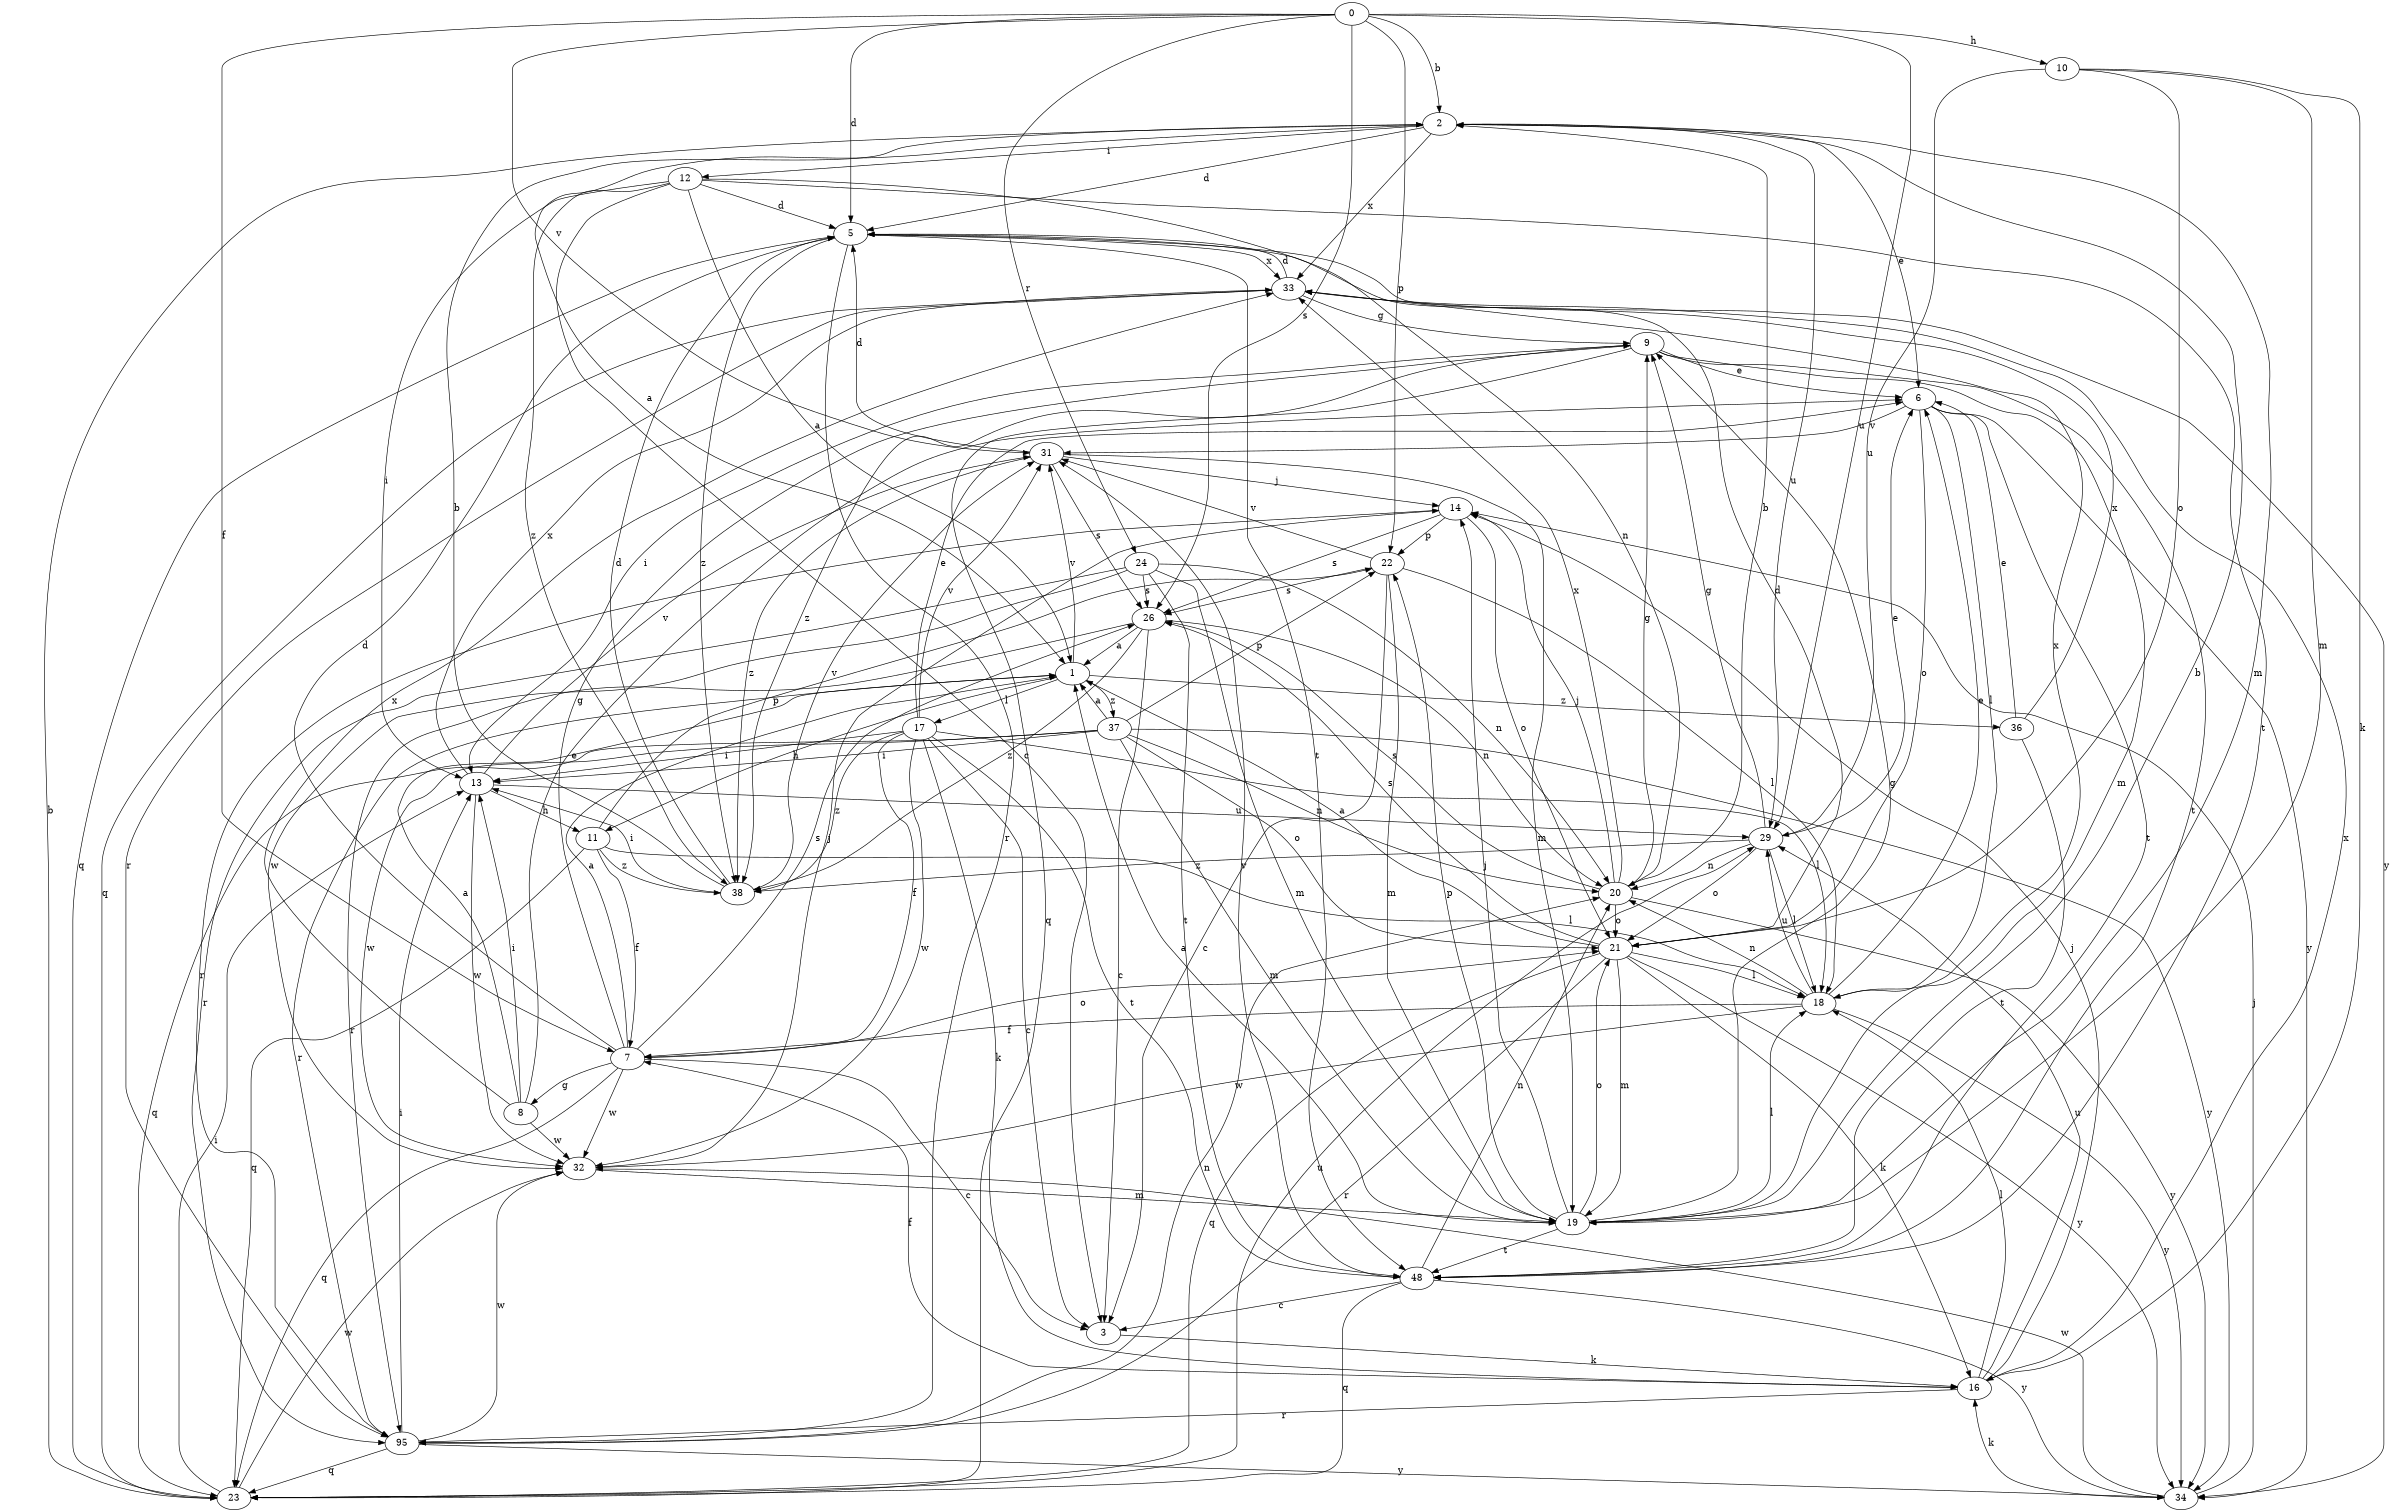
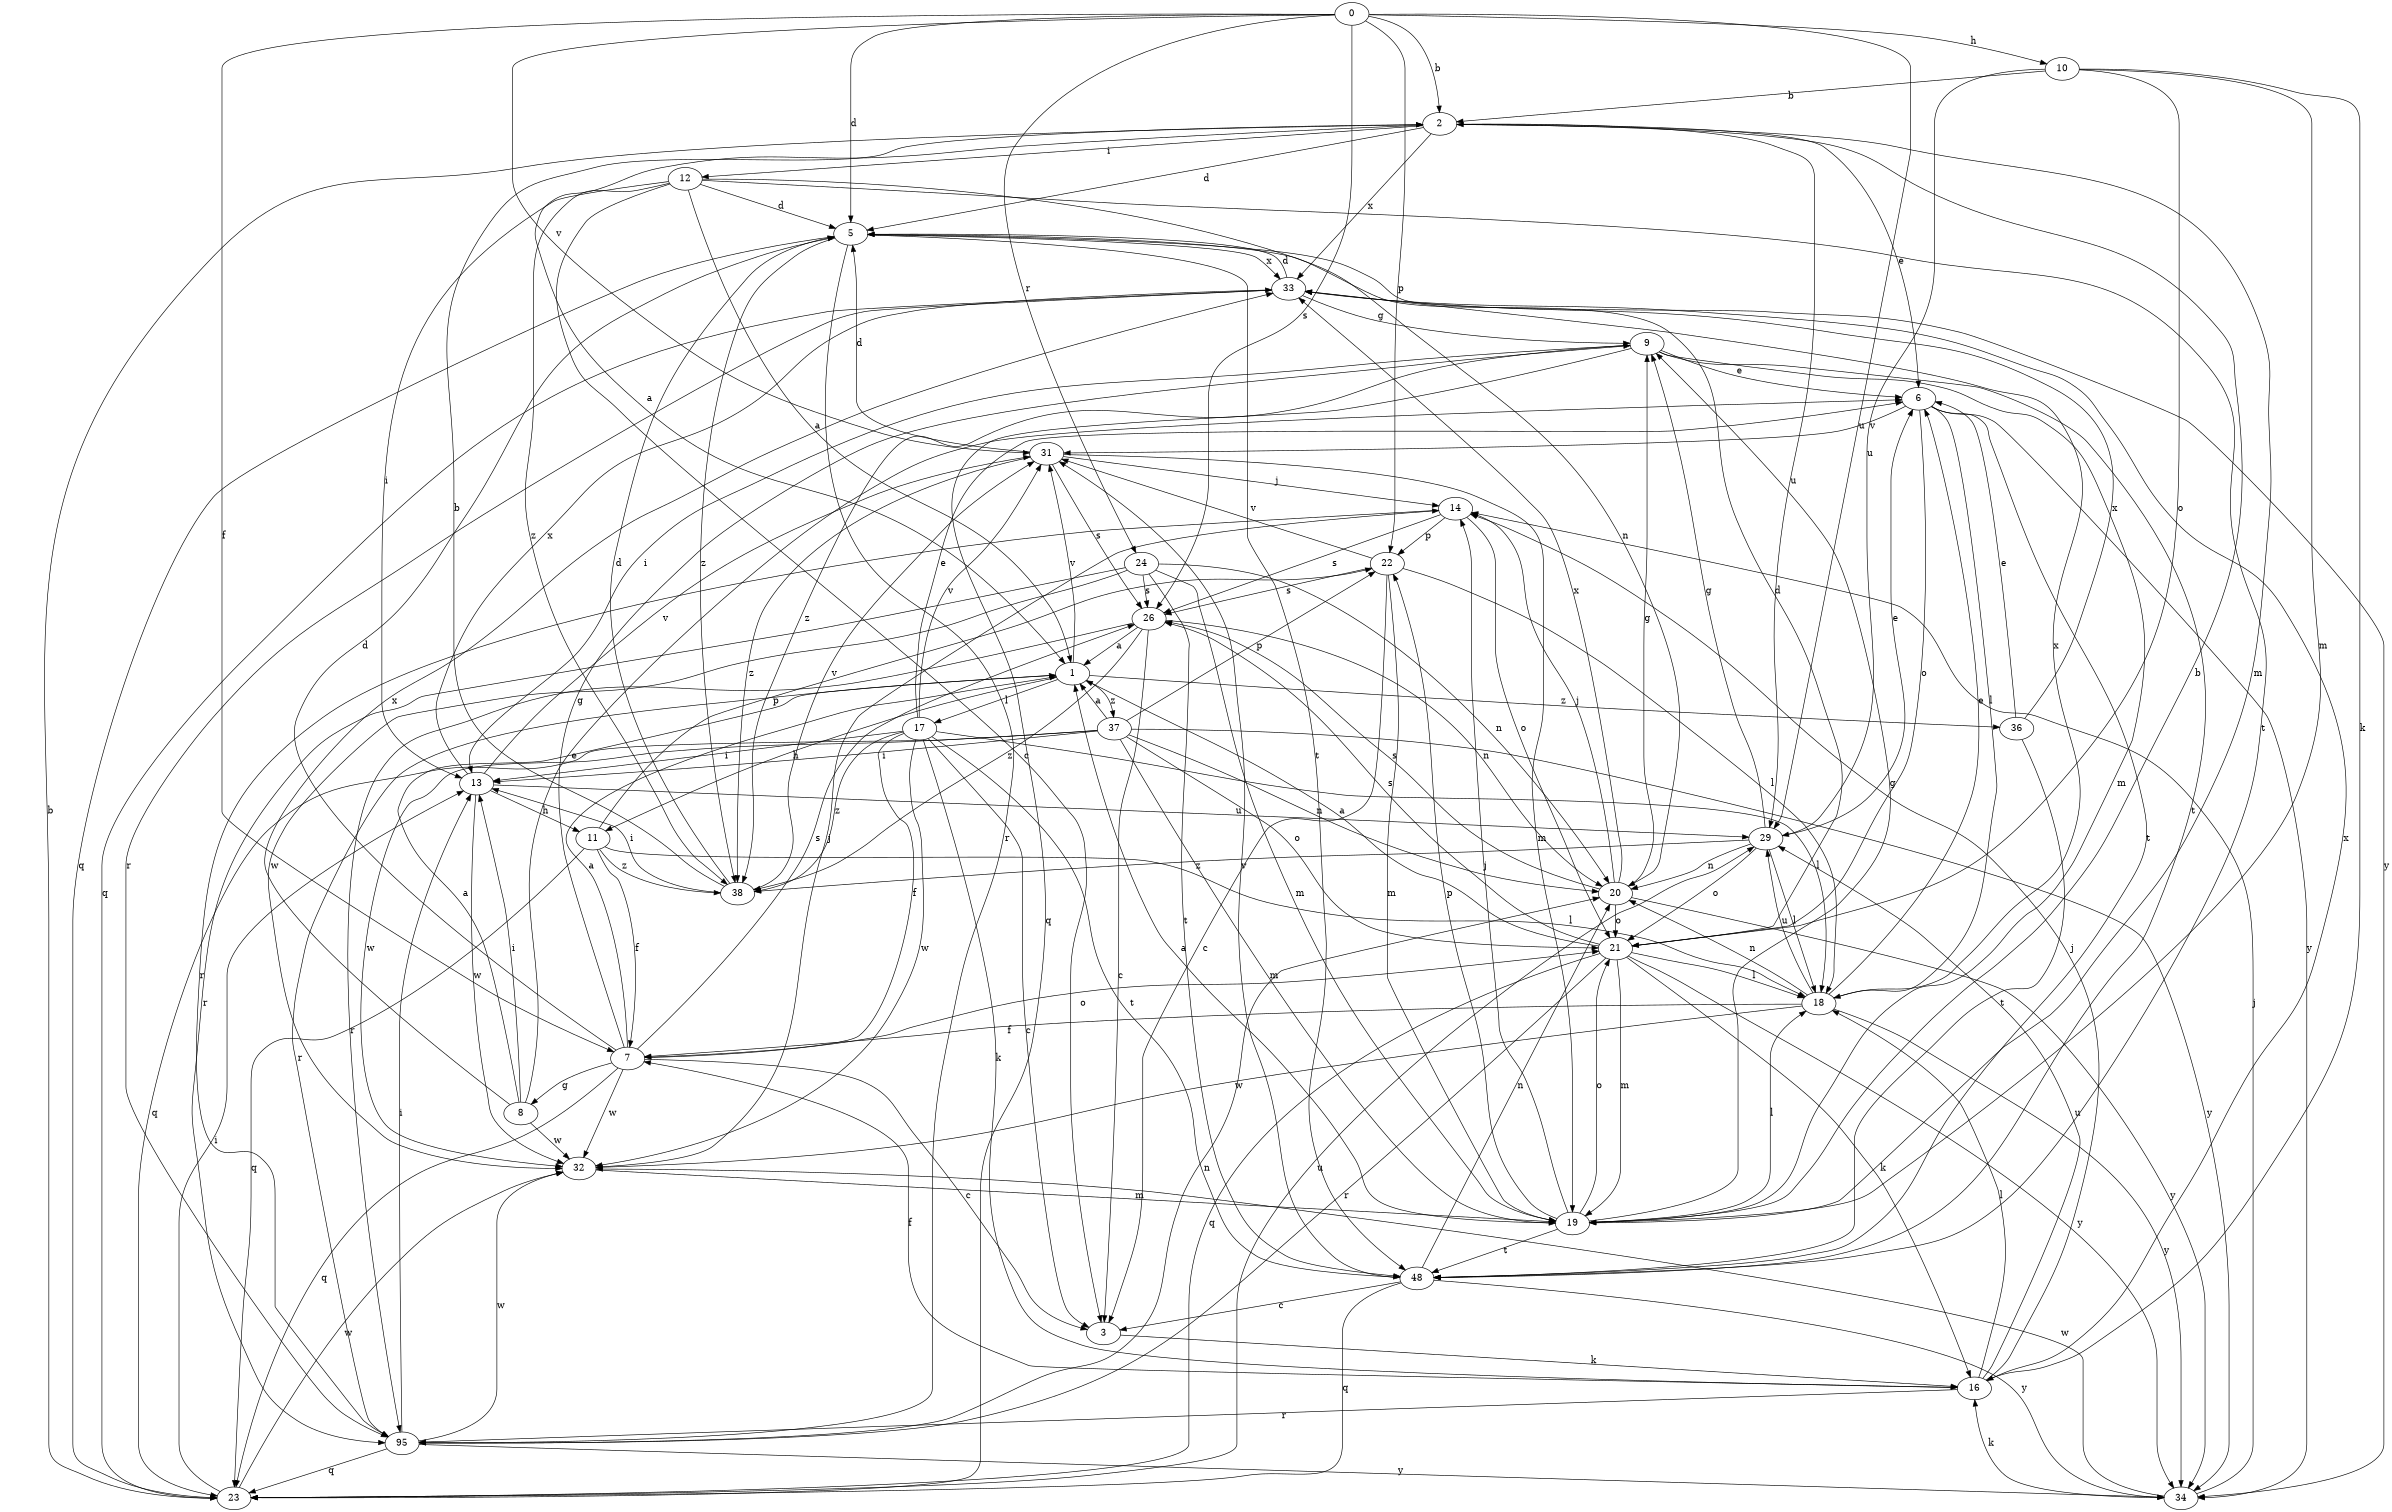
  strict digraph {
    0
    2
    5
    7
    10
    22
    24
    26
    29
    31
    1
    6
    12
    19
    33
    n16 [label=95]
    23
    n18 [label=48]
    34
    38
    3
    21
    8
    9
    32
    16
    18
    20
    14
    11
    17
    36
    37
    13
    0 -> 2 [label=b]
    0 -> 5 [label=d]
    0 -> 7 [label=f]
    0 -> 10 [label=h]
    0 -> 22 [label=p]
    0 -> 24 [label=r]
    0 -> 26 [label=s]
    0 -> 29 [label=u]
    0 -> 31 [label=v]
    2 -> 5 [label=d]
    2 -> 29 [label=u]
    2 -> 1 [label=a]
    2 -> 6 [label=e]
    2 -> 12 [label=i]
    2 -> 19 [label=m]
    2 -> 33 [label=x]
    5 -> 33 [label=x]
    5 -> n16 [label=r]
    5 -> 23 [label=q]
    5 -> n18 [label=t]
    5 -> 34 [label=y]
    5 -> 38 [label=z]
    7 -> 5 [label=d]
    7 -> 26 [label=s]
    7 -> 1 [label=a]
    7 -> 23 [label=q]
    7 -> 3 [label=c]
    7 -> 21 [label=o]
    7 -> 8 [label=g]
    7 -> 9 [label=g]
    7 -> 32 [label=w]
    10 -> 29 [label=u]
    10 -> 19 [label=m]
    10 -> 21 [label=o]
    10 -> 16 [label=k]
    22 -> 26 [label=s]
    22 -> 31 [label=v]
    22 -> 19 [label=m]
    22 -> 3 [label=c]
    22 -> 18 [label=l]
    24 -> 26 [label=s]
    24 -> 19 [label=m]
    24 -> n16 [label=r]
    24 -> n18 [label=t]
    24 -> 32 [label=w]
    24 -> 20 [label=n]
    26 -> 1 [label=a]
    26 -> n16 [label=r]
    26 -> 38 [label=z]
    26 -> 3 [label=c]
    26 -> 20 [label=n]
    29 -> 6 [label=e]
    29 -> 38 [label=z]
    29 -> 21 [label=o]
    29 -> 9 [label=g]
    29 -> 18 [label=l]
    29 -> 20 [label=n]
    31 -> 5 [label=d]
    31 -> 26 [label=s]
    31 -> 19 [label=m]
    31 -> 38 [label=z]
    31 -> 14 [label=j]
    1 -> 31 [label=v]
    1 -> n16 [label=r]
    1 -> 11 [label=h]
    1 -> 17 [label=l]
    1 -> 36 [label=z]
    1 -> 37 [label=z]
    6 -> 31 [label=v]
    6 -> n18 [label=t]
    6 -> 34 [label=y]
    6 -> 21 [label=o]
    6 -> 18 [label=l]
    12 -> 5 [label=d]
    12 -> 1 [label=a]
    12 -> n18 [label=t]
    12 -> 38 [label=z]
    12 -> 3 [label=c]
    12 -> 20 [label=n]
    12 -> 13 [label=i]
    19 -> 2 [label=b]
    19 -> 22 [label=p]
    19 -> 1 [label=a]
    19 -> n18 [label=t]
    19 -> 21 [label=o]
    19 -> 9 [label=g]
    19 -> 18 [label=l]
    19 -> 14 [label=j]
    33 -> 5 [label=d]
    33 -> n16 [label=r]
    33 -> 23 [label=q]
    33 -> 9 [label=g]
    n16 -> 23 [label=q]
    n16 -> 34 [label=y]
    n16 -> 32 [label=w]
    n16 -> 20 [label=n]
    n16 -> 13 [label=i]
    23 -> 2 [label=b]
    23 -> 29 [label=u]
    23 -> 32 [label=w]
    23 -> 13 [label=i]
    n18 -> 31 [label=v]
    n18 -> 23 [label=q]
    n18 -> 34 [label=y]
    n18 -> 3 [label=c]
    n18 -> 20 [label=n]
    34 -> 32 [label=w]
    34 -> 16 [label=k]
    34 -> 14 [label=j]
    38 -> 2 [label=b]
    38 -> 5 [label=d]
    38 -> 31 [label=v]
    38 -> 13 [label=i]
    3 -> 16 [label=k]
    21 -> 5 [label=d]
    21 -> 26 [label=s]
    21 -> 1 [label=a]
    21 -> 19 [label=m]
    21 -> n16 [label=r]
    21 -> 23 [label=q]
    21 -> 34 [label=y]
    21 -> 16 [label=k]
    21 -> 18 [label=l]
    8 -> 1 [label=a]
    8 -> 6 [label=e]
    8 -> 33 [label=x]
    8 -> 32 [label=w]
    8 -> 13 [label=i]
    9 -> 6 [label=e]
    9 -> 19 [label=m]
    9 -> 23 [label=q]
    9 -> n18 [label=t]
    9 -> 38 [label=z]
    9 -> 13 [label=i]
    32 -> 19 [label=m]
    32 -> 14 [label=j]
    16 -> 7 [label=f]
    16 -> 29 [label=u]
    16 -> 33 [label=x]
    16 -> n16 [label=r]
    16 -> 18 [label=l]
    16 -> 14 [label=j]
    18 -> 7 [label=f]
    18 -> 29 [label=u]
    18 -> 6 [label=e]
    18 -> 33 [label=x]
    18 -> 34 [label=y]
    18 -> 32 [label=w]
    18 -> 20 [label=n]
-   20 -> 2 [label=b]
+   10 -> 2 [label=b]
    20 -> 26 [label=s]
    20 -> 33 [label=x]
    20 -> 34 [label=y]
    20 -> 21 [label=o]
    20 -> 9 [label=g]
    20 -> 14 [label=j]
    14 -> 22 [label=p]
    14 -> 26 [label=s]
    14 -> n16 [label=r]
    14 -> 21 [label=o]
    11 -> 7 [label=f]
    11 -> 22 [label=p]
    11 -> 23 [label=q]
    11 -> 38 [label=z]
    11 -> 18 [label=l]
    17 -> 7 [label=f]
    17 -> 31 [label=v]
    17 -> 6 [label=e]
    17 -> n18 [label=t]
    17 -> 38 [label=z]
    17 -> 3 [label=c]
    17 -> 32 [label=w]
    17 -> 16 [label=k]
    17 -> 18 [label=l]
    17 -> 13 [label=i]
    36 -> 6 [label=e]
    36 -> 33 [label=x]
    36 -> n18 [label=t]
    37 -> 22 [label=p]
    37 -> 1 [label=a]
    37 -> 19 [label=m]
    37 -> 23 [label=q]
    37 -> 34 [label=y]
    37 -> 21 [label=o]
    37 -> 32 [label=w]
    37 -> 20 [label=n]
    37 -> 13 [label=i]
    13 -> 29 [label=u]
    13 -> 31 [label=v]
    13 -> 33 [label=x]
    13 -> 32 [label=w]
    13 -> 11 [label=h]
  }
